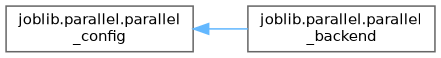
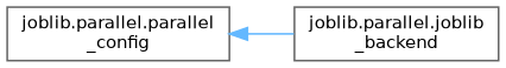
  digraph {
    rankdir=LR
    fontname="DejaVu Sans"
    node [color=grey40 fillcolor=white fontname="DejaVu Sans" fontsize=10 shape=box style=filled]
    n1 [height=0.2 label="joblib.parallel.parallel\l_config" width=0.4]
-   n2 [height=0.2 label="joblib.parallel.parallel\l_backend" width=0.4]
+   n2 [height=0.2 label="joblib.parallel.joblib\l_backend" width=0.4]
    n1 -> n2 [color=steelblue1 dir=back fontname="DejaVu Sans" fontsize=10 labelfontname=Helvetica labelfontsize=10 style=solid]
  }
